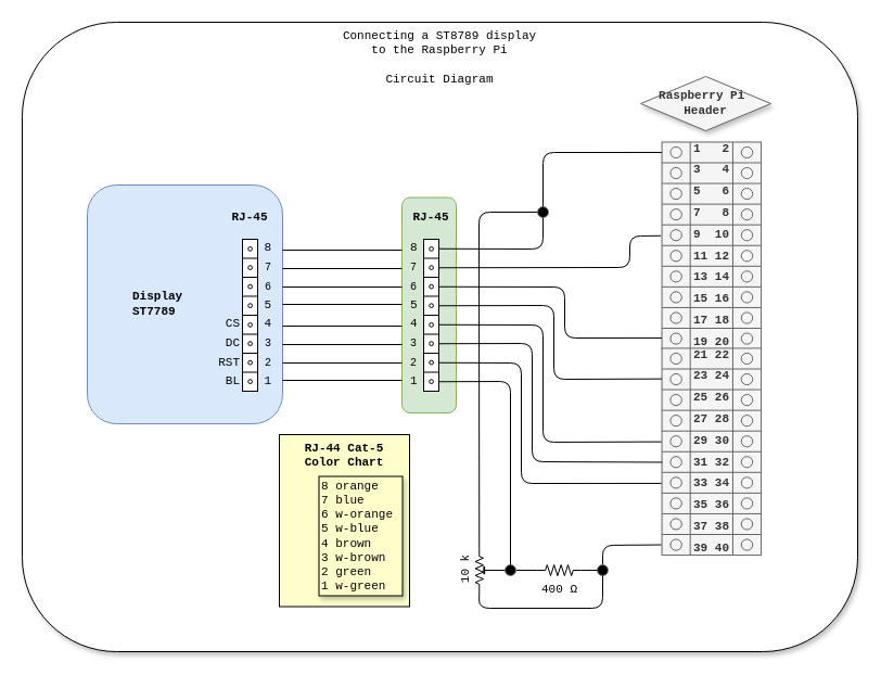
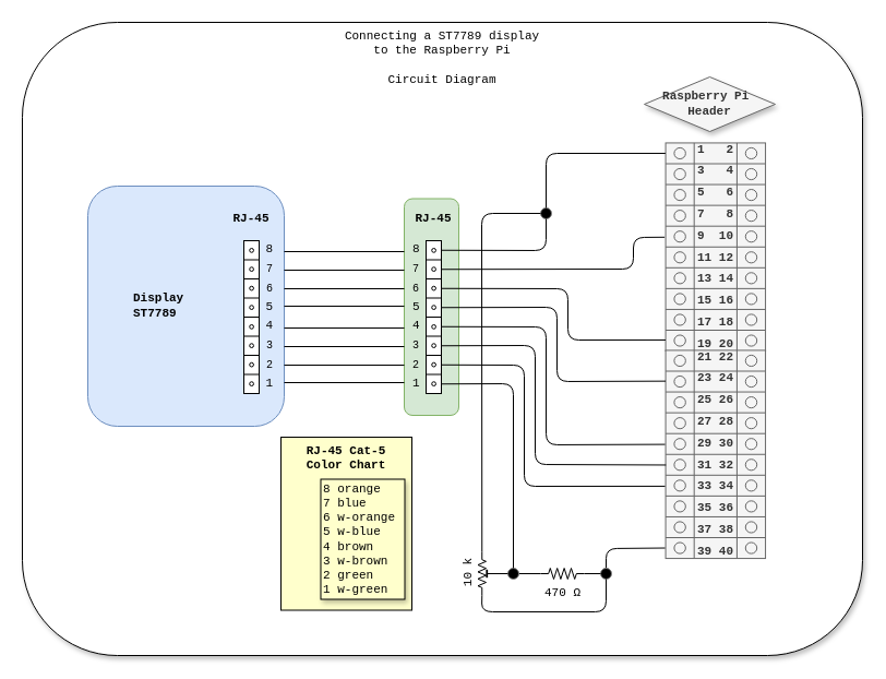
  <mxCell id="0" />
  <mxCell id="1" parent="0" />
- <mxCell id="2" value="Connecting a ST8789 display&lt;br&gt;to the Raspberry Pi&lt;br&gt;&lt;br&gt;Circuit Diagram" style="rounded=1;whiteSpace=wrap;html=1;shadow=1;glass=0;dashed=0;comic=0;labelBackgroundColor=none;fontFamily=Courier New;fontSize=11;align=center;verticalAlign=top;" vertex="1" parent="1"><mxGeometry x="20" y="20" width="770" height="580" as="geometry" /></mxCell>
+ <mxCell id="2" value="Connecting a ST7789 display&lt;br&gt;to the Raspberry Pi&lt;br&gt;&lt;br&gt;Circuit Diagram" style="rounded=1;whiteSpace=wrap;html=1;shadow=1;glass=0;dashed=0;comic=0;labelBackgroundColor=none;fontFamily=Courier New;fontSize=11;align=center;verticalAlign=top;" vertex="1" parent="1"><mxGeometry x="20" y="20" width="770" height="580" as="geometry" /></mxCell>
  <mxCell id="3" value="" style="rounded=1;whiteSpace=wrap;html=1;shadow=0;dashed=0;labelBackgroundColor=#ffffff;fontFamily=Courier New;fontSize=11;align=left;strokeColor=#82b366;fillColor=#d5e8d4;" vertex="1" parent="1"><mxGeometry x="370" y="181.5" width="50" height="198.5" as="geometry" /></mxCell>
  <mxCell id="4" value="&lt;blockquote style=&quot;margin: 0 0 0 40px ; border: none ; padding: 0px&quot;&gt;Display&lt;/blockquote&gt;&lt;blockquote style=&quot;margin: 0 0 0 40px ; border: none ; padding: 0px&quot;&gt;ST7789&lt;br&gt;&lt;/blockquote&gt;" style="rounded=1;whiteSpace=wrap;html=1;shadow=0;dashed=0;labelBackgroundColor=none;fontFamily=Courier New;fontSize=11;align=left;strokeColor=#6c8ebf;fillColor=#dae8fc;fontStyle=1" vertex="1" parent="1"><mxGeometry x="80" y="170" width="180" height="220" as="geometry" /></mxCell>
  <mxCell id="5" value="&lt;p style=&quot;line-height: 180%&quot;&gt;1&amp;nbsp; &amp;nbsp;2&lt;br&gt;3&amp;nbsp; &amp;nbsp;4&lt;br&gt;5&amp;nbsp; &amp;nbsp;6&lt;br&gt;7&amp;nbsp; &amp;nbsp;8&lt;br&gt;9&amp;nbsp; 10&lt;br&gt;11 12&lt;br&gt;13 14&lt;br&gt;15 16&lt;br&gt;17 18&lt;br&gt;19 20&lt;/p&gt;" style="line-hight=44px;verticalLabelPosition=middle;dashed=0;shadow=0;html=1;align=center;verticalAlign=middle;shape=mxgraph.cabinets.terminal_75mm2_x10;fontFamily=Courier New;fontSize=11;rotation=90;labelPosition=center;horizontal=0;spacing=20;spacingTop=0;labelBackgroundColor=none;labelBorderColor=none;aspect=fixed;fontStyle=1;fillColor=#f5f5f5;strokeColor=#666666;fontColor=#333333;" vertex="1" parent="1"><mxGeometry x="560" y="180" width="190.62" height="91.5" as="geometry" /></mxCell>
  <mxCell id="6" value="&lt;p style=&quot;line-height: 180%&quot;&gt;21 22&lt;br&gt;23 24&lt;br&gt;25 26&lt;br&gt;27 28&lt;br&gt;29 30&lt;br&gt;31 32&lt;br&gt;33 34&lt;br&gt;35 36&lt;br&gt;37 38&lt;br&gt;39 40&lt;/p&gt;" style="line-hight=44px;verticalLabelPosition=middle;dashed=0;shadow=0;html=1;align=center;verticalAlign=middle;shape=mxgraph.cabinets.terminal_75mm2_x10;fontFamily=Courier New;fontSize=11;rotation=90;labelPosition=center;horizontal=0;spacing=20;spacingTop=0;labelBackgroundColor=none;labelBorderColor=none;aspect=fixed;fontStyle=1;fillColor=#f5f5f5;strokeColor=#666666;fontColor=#333333;" vertex="1" parent="1"><mxGeometry x="560" y="370" width="190.62" height="91.5" as="geometry" /></mxCell>
  <mxCell id="7" value="&lt;p style=&quot;line-height: 180%&quot;&gt;&lt;/p&gt;&lt;p style=&quot;line-height: 110%&quot;&gt;&lt;/p&gt;&lt;p style=&quot;line-height: 163%&quot;&gt;8&lt;br&gt;&lt;span style=&quot;font-size: 10px&quot;&gt;7&lt;br&gt;&lt;/span&gt;&lt;span style=&quot;font-size: 10px&quot;&gt;6&lt;br&gt;&lt;/span&gt;&lt;span style=&quot;line-height: 154%&quot;&gt;5&lt;/span&gt;&lt;/p&gt;&lt;p&gt;&lt;/p&gt;&lt;p&gt;&lt;/p&gt;" style="pointerEvents=1;verticalLabelPosition=middle;shadow=0;dashed=0;align=left;html=1;verticalAlign=middle;shape=stencil(zVbBToQwEP0aroS2InhUxKMXTTzXpSuNpSUFd/XvLRSiZV12lpKNCZd5U+a9aV8nDUjWlLRmAY5oU7NNG5D7AOMd1Zy+CgNjkyktiOLIxpJWzELPTFdcUmHAO0V1YfNNq9U72/OiHf7ksmSatza7t1gSdyHJg+jWgD8fyTZKSqOEK9n8kT9Ya9gol62j6wVZrtrQVqxl2sKD/k8n+hqiEOFeEn5YzIoXsJLEl5UsYL327vVqAWvq2+sjhDSMXVo/yqcFlMiPMoe4F63t3hzi3imrt3tziHunrN7uzSHunbKedi/JTHZ+fJFsqzR70+pDFifV624gH85fZ4Ieu2zADdpyIey8hqyuaTfSZxe5P1Rqx45JJEkIO0a3pODyV8kkXqPmnEygw88QuajinESE8PpbeW7R3vwAg5gXB9hvTAheN53G4Q6kzg0Yt2FoYMyODUCHxIX0xPh/6UlvgOd7uRPDyWqCejsembV9zr57e/gb);labelBackgroundColor=none;fontFamily=Courier New;fontSize=11;aspect=fixed;labelPosition=left;" vertex="1" parent="1"><mxGeometry x="390" y="220" width="14" height="70" as="geometry" /></mxCell>
  <mxCell id="8" value="" style="endArrow=none;html=1;fontFamily=Courier New;fontSize=11;exitX=1;exitY=0.625;exitDx=0;exitDy=0;exitPerimeter=0;entryX=0.947;entryY=1.001;entryDx=0;entryDy=0;entryPerimeter=0;" edge="1" parent="1" source="7" target="5"><mxGeometry width="50" height="50" relative="1" as="geometry"><mxPoint x="470" y="400" as="sourcePoint" /><mxPoint x="520" y="350" as="targetPoint" /><Array as="points"><mxPoint x="520" y="264" /><mxPoint x="520" y="311" /></Array></mxGeometry></mxCell>
  <mxCell id="9" value="" style="endArrow=none;html=1;fontFamily=Courier New;fontSize=11;exitX=1;exitY=0.875;exitDx=0;exitDy=0;exitPerimeter=0;entryX=0.148;entryY=1;entryDx=0;entryDy=0;entryPerimeter=0;" edge="1" parent="1" source="7" target="6"><mxGeometry width="50" height="50" relative="1" as="geometry"><mxPoint x="470" y="450" as="sourcePoint" /><mxPoint x="520" y="400" as="targetPoint" /><Array as="points"><mxPoint x="510" y="281" /><mxPoint x="510" y="349" /></Array></mxGeometry></mxCell>
  <mxCell id="10" value="&lt;p style=&quot;line-height: 180%&quot;&gt;&lt;/p&gt;&lt;p style=&quot;line-height: 110%&quot;&gt;&lt;/p&gt;&lt;p style=&quot;line-height: 163%&quot;&gt;4&lt;br&gt;&lt;span style=&quot;font-size: 10px&quot;&gt;3&lt;br&gt;&lt;/span&gt;&lt;span style=&quot;font-size: 10px&quot;&gt;2&lt;br&gt;&lt;/span&gt;1&lt;/p&gt;&lt;p&gt;&lt;/p&gt;&lt;p&gt;&lt;/p&gt;" style="pointerEvents=1;verticalLabelPosition=middle;shadow=0;dashed=0;align=left;html=1;verticalAlign=middle;shape=stencil(zVbBToQwEP0aroS2InhUxKMXTTzXpSuNpSUFd/XvLRSiZV12lpKNCZd5U+a9aV8nDUjWlLRmAY5oU7NNG5D7AOMd1Zy+CgNjkyktiOLIxpJWzELPTFdcUmHAO0V1YfNNq9U72/OiHf7ksmSatza7t1gSdyHJg+jWgD8fyTZKSqOEK9n8kT9Ya9gol62j6wVZrtrQVqxl2sKD/k8n+hqiEOFeEn5YzIoXsJLEl5UsYL327vVqAWvq2+sjhDSMXVo/yqcFlMiPMoe4F63t3hzi3imrt3tziHunrN7uzSHunbKedi/JTHZ+fJFsqzR70+pDFifV624gH85fZ4Ieu2zADdpyIey8hqyuaTfSZxe5P1Rqx45JJEkIO0a3pODyV8kkXqPmnEygw88QuajinESE8PpbeW7R3vwAg5gXB9hvTAheN53G4Q6kzg0Yt2FoYMyODUCHxIX0xPh/6UlvgOd7uRPDyWqCejsembV9zr57e/gb);labelBackgroundColor=none;fontFamily=Courier New;fontSize=11;aspect=fixed;labelPosition=left;" vertex="1" parent="1"><mxGeometry x="390" y="290" width="14" height="70" as="geometry" /></mxCell>
  <mxCell id="11" value="" style="endArrow=none;html=1;fontFamily=Courier New;fontSize=11;exitX=1;exitY=0.125;exitDx=0;exitDy=0;exitPerimeter=0;entryX=0.452;entryY=1.006;entryDx=0;entryDy=0;entryPerimeter=0;" edge="1" parent="1" source="10" target="6"><mxGeometry width="50" height="50" relative="1" as="geometry"><mxPoint x="420" y="480" as="sourcePoint" /><mxPoint x="470" y="430" as="targetPoint" /><Array as="points"><mxPoint x="500" y="299" /><mxPoint x="500" y="407" /></Array></mxGeometry></mxCell>
  <mxCell id="12" value="" style="endArrow=none;html=1;fontFamily=Courier New;fontSize=11;entryX=0.551;entryY=0.997;entryDx=0;entryDy=0;entryPerimeter=0;exitX=1;exitY=0.375;exitDx=0;exitDy=0;exitPerimeter=0;" edge="1" parent="1" source="10" target="6"><mxGeometry width="50" height="50" relative="1" as="geometry"><mxPoint x="420" y="510" as="sourcePoint" /><mxPoint x="470" y="460" as="targetPoint" /><Array as="points"><mxPoint x="490" y="316" /><mxPoint x="490" y="425" /></Array></mxGeometry></mxCell>
  <mxCell id="13" value="" style="endArrow=none;html=1;fontFamily=Courier New;fontSize=11;entryX=1;entryY=0.625;entryDx=0;entryDy=0;entryPerimeter=0;exitX=0.653;exitY=1.006;exitDx=0;exitDy=0;exitPerimeter=0;" edge="1" parent="1" source="6" target="10"><mxGeometry width="50" height="50" relative="1" as="geometry"><mxPoint x="380" y="500" as="sourcePoint" /><mxPoint x="430" y="450" as="targetPoint" /><Array as="points"><mxPoint x="480" y="445" /><mxPoint x="480" y="334" /></Array></mxGeometry></mxCell>
  <mxCell id="14" value="RJ-45" style="text;html=1;strokeColor=none;fillColor=none;align=center;verticalAlign=middle;whiteSpace=wrap;rounded=0;shadow=0;dashed=0;labelBackgroundColor=none;fontFamily=Courier New;fontSize=11;fontStyle=1" vertex="1" parent="1"><mxGeometry x="377" y="190" width="40" height="20" as="geometry" /></mxCell>
  <mxCell id="15" value="&lt;p style=&quot;line-height: 180%&quot;&gt;&lt;/p&gt;&lt;p style=&quot;line-height: 110%&quot;&gt;&lt;/p&gt;&lt;p style=&quot;line-height: 163%&quot;&gt;8&lt;br&gt;&lt;span style=&quot;font-size: 10px&quot;&gt;7&lt;br&gt;&lt;/span&gt;&lt;span style=&quot;font-size: 10px&quot;&gt;6&lt;br&gt;&lt;/span&gt;&lt;span style=&quot;line-height: 154%&quot;&gt;5&lt;/span&gt;&lt;/p&gt;&lt;p&gt;&lt;/p&gt;&lt;p&gt;&lt;/p&gt;" style="pointerEvents=1;verticalLabelPosition=middle;shadow=0;dashed=0;align=right;html=1;verticalAlign=middle;shape=stencil(zVbBToQwEP0aroS2InhUxKMXTTzXpSuNpSUFd/XvLRSiZV12lpKNCZd5U+a9aV8nDUjWlLRmAY5oU7NNG5D7AOMd1Zy+CgNjkyktiOLIxpJWzELPTFdcUmHAO0V1YfNNq9U72/OiHf7ksmSatza7t1gSdyHJg+jWgD8fyTZKSqOEK9n8kT9Ya9gol62j6wVZrtrQVqxl2sKD/k8n+hqiEOFeEn5YzIoXsJLEl5UsYL327vVqAWvq2+sjhDSMXVo/yqcFlMiPMoe4F63t3hzi3imrt3tziHunrN7uzSHunbKedi/JTHZ+fJFsqzR70+pDFifV624gH85fZ4Ieu2zADdpyIey8hqyuaTfSZxe5P1Rqx45JJEkIO0a3pODyV8kkXqPmnEygw88QuajinESE8PpbeW7R3vwAg5gXB9hvTAheN53G4Q6kzg0Yt2FoYMyODUCHxIX0xPh/6UlvgOd7uRPDyWqCejsembV9zr57e/gb);labelBackgroundColor=none;fontFamily=Courier New;fontSize=11;aspect=fixed;labelPosition=right;" vertex="1" parent="1"><mxGeometry x="223" y="220" width="14" height="70" as="geometry" /></mxCell>
  <mxCell id="16" value="&lt;p style=&quot;line-height: 180%&quot;&gt;&lt;/p&gt;&lt;p style=&quot;line-height: 110%&quot;&gt;&lt;/p&gt;&lt;p style=&quot;line-height: 163%&quot;&gt;4&lt;br&gt;&lt;span style=&quot;font-size: 10px&quot;&gt;3&lt;br&gt;&lt;/span&gt;&lt;span style=&quot;font-size: 10px&quot;&gt;2&lt;br&gt;&lt;/span&gt;1&lt;/p&gt;&lt;p&gt;&lt;/p&gt;&lt;p&gt;&lt;/p&gt;" style="pointerEvents=1;verticalLabelPosition=middle;shadow=0;dashed=0;align=right;html=1;verticalAlign=middle;shape=stencil(zVbBToQwEP0aroS2InhUxKMXTTzXpSuNpSUFd/XvLRSiZV12lpKNCZd5U+a9aV8nDUjWlLRmAY5oU7NNG5D7AOMd1Zy+CgNjkyktiOLIxpJWzELPTFdcUmHAO0V1YfNNq9U72/OiHf7ksmSatza7t1gSdyHJg+jWgD8fyTZKSqOEK9n8kT9Ya9gol62j6wVZrtrQVqxl2sKD/k8n+hqiEOFeEn5YzIoXsJLEl5UsYL327vVqAWvq2+sjhDSMXVo/yqcFlMiPMoe4F63t3hzi3imrt3tziHunrN7uzSHunbKedi/JTHZ+fJFsqzR70+pDFifV624gH85fZ4Ieu2zADdpyIey8hqyuaTfSZxe5P1Rqx45JJEkIO0a3pODyV8kkXqPmnEygw88QuajinESE8PpbeW7R3vwAg5gXB9hvTAheN53G4Q6kzg0Yt2FoYMyODUCHxIX0xPh/6UlvgOd7uRPDyWqCejsembV9zr57e/gb);labelBackgroundColor=none;fontFamily=Courier New;fontSize=11;aspect=fixed;labelPosition=right;" vertex="1" parent="1"><mxGeometry x="223" y="290" width="14" height="70" as="geometry" /></mxCell>
  <mxCell id="17" value="RJ-45" style="text;html=1;strokeColor=none;fillColor=none;align=center;verticalAlign=middle;whiteSpace=wrap;rounded=0;shadow=0;dashed=0;labelBackgroundColor=none;fontFamily=Courier New;fontSize=11;fontStyle=1" vertex="1" parent="1"><mxGeometry x="210" y="190" width="40" height="20" as="geometry" /></mxCell>
- <mxCell id="18" value="&lt;p style=&quot;line-height: 163%&quot;&gt;CS&lt;br&gt;DC&lt;br&gt;RST&lt;br&gt;BL&lt;/p&gt;" style="text;html=1;strokeColor=none;fillColor=none;align=right;verticalAlign=middle;whiteSpace=wrap;rounded=0;shadow=0;dashed=0;labelBackgroundColor=none;fontFamily=Courier New;fontSize=11;" vertex="1" parent="1"><mxGeometry x="183" y="290" width="40" height="70" as="geometry" /></mxCell>
  <mxCell id="19" value="" style="endArrow=none;html=1;fontFamily=Courier New;fontSize=11;verticalAlign=bottom;" edge="1" parent="1"><mxGeometry width="50" height="50" relative="1" as="geometry"><mxPoint x="260" y="230" as="sourcePoint" /><mxPoint x="370" y="230" as="targetPoint" /></mxGeometry></mxCell>
  <mxCell id="20" value="" style="endArrow=none;html=1;fontFamily=Courier New;fontSize=11;" edge="1" parent="1"><mxGeometry width="50" height="50" relative="1" as="geometry"><mxPoint x="260" y="247" as="sourcePoint" /><mxPoint x="370" y="247" as="targetPoint" /></mxGeometry></mxCell>
  <mxCell id="21" value="" style="endArrow=none;html=1;fontFamily=Courier New;fontSize=11;" edge="1" parent="1"><mxGeometry width="50" height="50" relative="1" as="geometry"><mxPoint x="260" y="264" as="sourcePoint" /><mxPoint x="370" y="264" as="targetPoint" /></mxGeometry></mxCell>
  <mxCell id="22" value="" style="endArrow=none;html=1;fontFamily=Courier New;fontSize=11;" edge="1" parent="1"><mxGeometry width="50" height="50" relative="1" as="geometry"><mxPoint x="260" y="280" as="sourcePoint" /><mxPoint x="370" y="280" as="targetPoint" /></mxGeometry></mxCell>
  <mxCell id="23" value="" style="endArrow=none;html=1;fontFamily=Courier New;fontSize=11;" edge="1" parent="1"><mxGeometry width="50" height="50" relative="1" as="geometry"><mxPoint x="260" y="300" as="sourcePoint" /><mxPoint x="370" y="300" as="targetPoint" /></mxGeometry></mxCell>
  <mxCell id="24" value="" style="endArrow=none;html=1;fontFamily=Courier New;fontSize=11;" edge="1" parent="1"><mxGeometry width="50" height="50" relative="1" as="geometry"><mxPoint x="260" y="317" as="sourcePoint" /><mxPoint x="370" y="317" as="targetPoint" /></mxGeometry></mxCell>
  <mxCell id="25" value="" style="endArrow=none;html=1;fontFamily=Courier New;fontSize=11;" edge="1" parent="1"><mxGeometry width="50" height="50" relative="1" as="geometry"><mxPoint x="260" y="334" as="sourcePoint" /><mxPoint x="370" y="334" as="targetPoint" /></mxGeometry></mxCell>
  <mxCell id="26" value="" style="endArrow=none;html=1;fontFamily=Courier New;fontSize=11;" edge="1" parent="1"><mxGeometry width="50" height="50" relative="1" as="geometry"><mxPoint x="260" y="350" as="sourcePoint" /><mxPoint x="370" y="350" as="targetPoint" /></mxGeometry></mxCell>
- <mxCell id="27" value="400&amp;nbsp;Ω" style="pointerEvents=1;verticalLabelPosition=bottom;shadow=0;dashed=0;align=center;html=1;verticalAlign=top;shape=mxgraph.electrical.resistors.resistor_2;labelBackgroundColor=#ffffff;strokeColor=#000000;fontFamily=Courier New;fontSize=11;" vertex="1" parent="1"><mxGeometry x="495" y="520" width="40" height="10" as="geometry" /></mxCell>
+ <mxCell id="27" value="470&amp;nbsp;Ω" style="pointerEvents=1;verticalLabelPosition=bottom;shadow=0;dashed=0;align=center;html=1;verticalAlign=top;shape=mxgraph.electrical.resistors.resistor_2;labelBackgroundColor=#ffffff;strokeColor=#000000;fontFamily=Courier New;fontSize=11;" vertex="1" parent="1"><mxGeometry x="495" y="520" width="40" height="10" as="geometry" /></mxCell>
  <mxCell id="28" value="10 k" style="pointerEvents=1;verticalLabelPosition=top;shadow=0;dashed=0;align=center;html=1;verticalAlign=bottom;shape=mxgraph.electrical.resistors.trimmer_pot_2;labelBackgroundColor=#ffffff;strokeColor=#000000;fontFamily=Courier New;fontSize=11;rotation=-90;labelPosition=center;" vertex="1" parent="1"><mxGeometry x="425" y="517.5" width="40" height="15" as="geometry" /></mxCell>
  <mxCell id="29" value="" style="endArrow=none;html=1;fontFamily=Courier New;fontSize=11;entryX=0;entryY=0.5;entryDx=0;entryDy=0;entryPerimeter=0;exitX=1;exitY=0.5;exitDx=0;exitDy=0;" edge="1" parent="1" source="32" target="27"><mxGeometry width="50" height="50" relative="1" as="geometry"><mxPoint x="465" y="540" as="sourcePoint" /><mxPoint x="550" y="570" as="targetPoint" /></mxGeometry></mxCell>
  <mxCell id="30" value="" style="endArrow=none;html=1;fontFamily=Courier New;fontSize=11;exitX=0.5;exitY=0;exitDx=0;exitDy=0;entryX=0.95;entryY=1.006;entryDx=0;entryDy=0;entryPerimeter=0;" edge="1" parent="1" source="31" target="6"><mxGeometry width="50" height="50" relative="1" as="geometry"><mxPoint x="502.66" y="517.5" as="sourcePoint" /><mxPoint x="552.66" y="467.5" as="targetPoint" /><Array as="points"><mxPoint x="555" y="502" /></Array></mxGeometry></mxCell>
  <mxCell id="31" value="" style="ellipse;whiteSpace=wrap;html=1;aspect=fixed;shadow=0;dashed=0;labelBackgroundColor=#ffffff;strokeColor=#808080;fontFamily=Courier New;fontSize=11;align=left;fillColor=#000000;" vertex="1" parent="1"><mxGeometry x="550" y="520" width="10" height="10" as="geometry" /></mxCell>
  <mxCell id="32" value="" style="ellipse;whiteSpace=wrap;html=1;aspect=fixed;shadow=0;dashed=0;labelBackgroundColor=#ffffff;strokeColor=#808080;fontFamily=Courier New;fontSize=11;align=left;fillColor=#000000;" vertex="1" parent="1"><mxGeometry x="465" y="520" width="10" height="10" as="geometry" /></mxCell>
  <mxCell id="33" value="" style="endArrow=none;html=1;fontFamily=Courier New;fontSize=11;entryX=1;entryY=0.875;entryDx=0;entryDy=0;entryPerimeter=0;exitX=0.5;exitY=0;exitDx=0;exitDy=0;" edge="1" parent="1" source="32" target="10"><mxGeometry width="50" height="50" relative="1" as="geometry"><mxPoint x="390" y="480" as="sourcePoint" /><mxPoint x="440" y="430" as="targetPoint" /><Array as="points"><mxPoint x="470" y="351" /></Array></mxGeometry></mxCell>
  <mxCell id="34" value="" style="endArrow=none;html=1;fontFamily=Courier New;fontSize=11;entryX=0.5;entryY=1;entryDx=0;entryDy=0;entryPerimeter=0;exitX=0;exitY=0.5;exitDx=0;exitDy=0;" edge="1" parent="1" source="32" target="28"><mxGeometry width="50" height="50" relative="1" as="geometry"><mxPoint x="465" y="570" as="sourcePoint" /><mxPoint x="445" y="550" as="targetPoint" /></mxGeometry></mxCell>
  <mxCell id="35" value="" style="endArrow=none;html=1;fontFamily=Courier New;fontSize=11;exitX=1;exitY=0.5;exitDx=0;exitDy=0;exitPerimeter=0;entryX=0;entryY=0.5;entryDx=0;entryDy=0;" edge="1" parent="1" source="27" target="31"><mxGeometry width="50" height="50" relative="1" as="geometry"><mxPoint x="525" y="600" as="sourcePoint" /><mxPoint x="575" y="550" as="targetPoint" /></mxGeometry></mxCell>
  <mxCell id="36" value="" style="endArrow=none;html=1;fontFamily=Courier New;fontSize=11;entryX=0.5;entryY=1;entryDx=0;entryDy=0;exitX=0;exitY=0.25;exitDx=0;exitDy=0;exitPerimeter=0;" edge="1" parent="1" source="28" target="31"><mxGeometry width="50" height="50" relative="1" as="geometry"><mxPoint x="495" y="620" as="sourcePoint" /><mxPoint x="545" y="570" as="targetPoint" /><Array as="points"><mxPoint x="441" y="560" /><mxPoint x="555" y="560" /></Array></mxGeometry></mxCell>
  <mxCell id="37" value="" style="ellipse;whiteSpace=wrap;html=1;aspect=fixed;shadow=0;dashed=0;labelBackgroundColor=#ffffff;strokeColor=#808080;fontFamily=Courier New;fontSize=11;align=left;fillColor=#000000;" vertex="1" parent="1"><mxGeometry x="495" y="190" width="10" height="10" as="geometry" /></mxCell>
  <mxCell id="38" value="" style="endArrow=none;html=1;fontFamily=Courier New;fontSize=11;entryX=0.453;entryY=1.01;entryDx=0;entryDy=0;entryPerimeter=0;exitX=1;exitY=0.375;exitDx=0;exitDy=0;exitPerimeter=0;" edge="1" parent="1" source="7" target="5"><mxGeometry width="50" height="50" relative="1" as="geometry"><mxPoint x="520" y="246" as="sourcePoint" /><mxPoint x="560" y="170" as="targetPoint" /><Array as="points"><mxPoint x="580" y="246" /><mxPoint x="580" y="217" /></Array></mxGeometry></mxCell>
  <mxCell id="39" value="" style="endArrow=none;html=1;fontFamily=Courier New;fontSize=11;exitX=1;exitY=0.125;exitDx=0;exitDy=0;exitPerimeter=0;entryX=0.5;entryY=1;entryDx=0;entryDy=0;" edge="1" parent="1" source="7" target="37"><mxGeometry width="50" height="50" relative="1" as="geometry"><mxPoint x="450" y="260" as="sourcePoint" /><mxPoint x="500" y="229" as="targetPoint" /><Array as="points"><mxPoint x="500" y="229" /></Array></mxGeometry></mxCell>
  <mxCell id="40" value="" style="endArrow=none;html=1;fontFamily=Courier New;fontSize=11;exitX=0.5;exitY=0;exitDx=0;exitDy=0;entryX=0.05;entryY=1.002;entryDx=0;entryDy=0;entryPerimeter=0;" edge="1" parent="1" source="37" target="5"><mxGeometry width="50" height="50" relative="1" as="geometry"><mxPoint x="510" y="220" as="sourcePoint" /><mxPoint x="590" y="150" as="targetPoint" /><Array as="points"><mxPoint x="500" y="140" /></Array></mxGeometry></mxCell>
  <mxCell id="41" value="" style="endArrow=none;html=1;fontFamily=Courier New;fontSize=11;entryX=0;entryY=0.5;entryDx=0;entryDy=0;exitX=1;exitY=0.25;exitDx=0;exitDy=0;exitPerimeter=0;" edge="1" parent="1" source="28" target="37"><mxGeometry width="50" height="50" relative="1" as="geometry"><mxPoint x="450" y="390" as="sourcePoint" /><mxPoint x="480" y="160" as="targetPoint" /><Array as="points"><mxPoint x="441" y="195" /></Array></mxGeometry></mxCell>
- <mxCell id="42" value="RJ-44 Cat-5&lt;br&gt;&lt;div style=&quot;&quot;&gt;&lt;span&gt;Color Chart&lt;/span&gt;&lt;/div&gt;" style="rounded=0;whiteSpace=wrap;html=1;shadow=0;dashed=0;labelBackgroundColor=none;strokeColor=#000000;fillColor=#FFFFCC;fontFamily=Courier New;fontSize=11;align=center;verticalAlign=top;fontStyle=1" vertex="1" parent="1"><mxGeometry x="257" y="400" width="120" height="158.5" as="geometry" /></mxCell>
+ <mxCell id="42" value="RJ-45 Cat-5&lt;br&gt;&lt;div style=&quot;&quot;&gt;&lt;span&gt;Color Chart&lt;/span&gt;&lt;/div&gt;" style="rounded=0;whiteSpace=wrap;html=1;shadow=0;dashed=0;labelBackgroundColor=none;strokeColor=#000000;fillColor=#FFFFCC;fontFamily=Courier New;fontSize=11;align=center;verticalAlign=top;fontStyle=1" vertex="1" parent="1"><mxGeometry x="257" y="400" width="120" height="158.5" as="geometry" /></mxCell>
  <mxCell id="43" value="8 orange&lt;br&gt;7 blue&lt;br&gt;6 w-orange&lt;br&gt;5 w-blue&lt;br&gt;4 brown&lt;br&gt;3 w-brown&lt;br&gt;2 green&lt;br&gt;1 w-green" style="rounded=0;whiteSpace=wrap;html=1;shadow=1;dashed=0;labelBackgroundColor=none;strokeColor=#000000;fillColor=#FFFFCC;fontFamily=Courier New;fontSize=11;align=left;glass=0;comic=0;" vertex="1" parent="1"><mxGeometry x="293.5" y="438.5" width="77" height="110" as="geometry" /></mxCell>
  <mxCell id="44" value="&lt;span style=&quot;white-space: normal; font-weight: 700;&quot;&gt;Raspberry Pi&amp;nbsp;&lt;/span&gt;&lt;br style=&quot;white-space: normal ; font-weight: 700&quot;&gt;&lt;span style=&quot;white-space: normal; font-weight: 700;&quot;&gt;Header&lt;/span&gt;" style="rhombus;whiteSpace=wrap;html=1;shadow=1;glass=0;dashed=0;comic=0;labelBackgroundColor=none;strokeColor=#666666;fillColor=#f5f5f5;fontFamily=Courier New;fontSize=11;align=center;fontColor=#333333;" vertex="1" parent="1"><mxGeometry x="590" y="70" width="120" height="50" as="geometry" /></mxCell>
